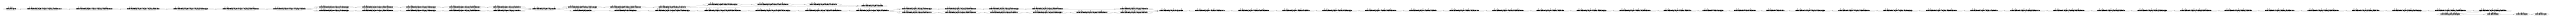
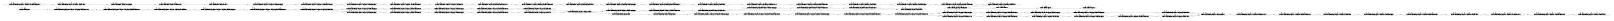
  digraph {
    rankdir=LR
    "root_a_2/tail_a/input_0"
    "root_a_0/backbone_b_5/body_e_10/body_c_17/body_b_28/block_f/conv1x1_0"
    "root_a_0/backbone_b_5/body_e_10/body_c_17/body_b_28/block_f/batch_norm_0"
    "root_a_0/backbone_b_5/body_e_10/body_c_17/body_b_28/block_f/relu_0"
    "root_a_0/backbone_b_5/body_e_10/body_c_17/body_b_28/block_f/conv3x3_0"
    "root_a_0/backbone_b_5/body_e_10/body_c_17/body_b_28/block_f/batch_norm_1"
    "root_a_0/backbone_b_5/body_e_10/body_c_17/body_b_28/block_f/relu_1"
-   "root_a_0/backbone_b_5/body_e_10/body_c_15/block_e/conv3x3_0"
+   "root_a_0/backbone_b_5/body_e_10/body_c_15/block_e/conv3x3_0" [label="root_a_0/backbone_b_5/body_e_10/body_c_15/block_e/batch3x3_0"]
    "root_a_0/backbone_b_5/body_e_10/body_c_16/block_e/conv3x3_0"
    "root_a_0/backbone_b_5/body_e_10/body_c_15/block_e/batch_norm_0"
    "root_a_0/backbone_b_5/body_e_10/body_c_16/block_e/batch_norm_0"
    "root_a_0/backbone_b_5/body_e_10/body_c_15/block_e/conv3x3_1"
    "root_a_0/backbone_b_5/body_e_10/body_c_15/block_e/batch_norm_1"
    "root_a_0/backbone_b_5/body_e_10/body_c_15/block_e/relu_0"
    "root_a_0/backbone_b_5/body_e_10/body_c/concat_0"
    "root_a_0/backbone_b_5/body_e_9/block_c_18/block_b/conv3x3_0"
    "root_a_0/backbone_b_5/body_e/concat_0"
    "root_a_0/backbone_b_5/body_e_10/body_c_16/block_e/conv3x3_1"
    "root_a_0/backbone_b_5/body_e_10/body_c_16/block_e/batch_norm_1"
    n20 [label="root_a_0/backbone_b_5/body_e_10/body_c_16/root_e/relu_0"]
    "root_a_0/backbone_b_5/body_e_9/block_c_18/block_b/batch_norm_0"
    "root_a_0/backbone_b_3/blocksr_a/maxpool2x2_0"
    "root_a_0/backbone_b_5/body_e_9/block_c_18/block_b/relu_0"
    "root_a_0/backbone_b_5/body_e_9/block_c_19/block_b/conv3x3_0"
    "root_a_0/backbone_b_5/body_e_9/block_c/add_0"
    "root_a_0/backbone_b_5/body_e_9/block_c_19/block_b/batch_norm_0"
    "root_a_0/backbone_b_5/body_e_9/block_c_19/block_b/relu_0"
    "root_a_0/backbone_b_6/body_a_12/body_c_24/body_b_29/block_e/conv3x3_0"
    "root_a_0/backbone_b_6/body_a_12/body_c_24/body_b_29/block_e/batch_norm_0"
    "root_a_0/backbone_b_6/body_a_12/body_c_24/body_b_29/block_e/conv3x3_1"
    "root_a_0/backbone_b_6/body_a_12/body_c_24/body_b_29/block_e/batch_norm_1"
    "root_a_0/backbone_b_6/body_a_12/body_c_24/body_b_29/block_e/relu_0"
    "root_a_0/backbone_b_6/body_a_12/body_c_23/block_e/conv3x3_0"
    "root_a_0/backbone_b_6/body_a_12/body_c_22/block_f/conv1x1_0"
    "root_a_0/backbone_b_6/body_a_12/body_c_23/block_e/batch_norm_0"
    "root_a_0/backbone_b_6/body_a_12/body_c_22/block_f/batch_norm_0"
    "root_a_0/backbone_b_6/body_a_12/body_c_23/block_e/conv3x3_1"
    "root_a_0/backbone_b_6/body_a_12/body_c_23/block_e/batch_norm_1"
    "root_a_0/backbone_b_6/body_a_12/body_c_23/block_e/relu_0"
    "root_a_0/backbone_b_6/body_a_12/body_c/concat_0"
    "root_a_0/backbone_b_6/body_a_11/block_a_20/block_f/conv1x1_0"
    "root_a_0/backbone_b_6/body_a_12/body_c_22/block_f/relu_0"
    "root_a_0/backbone_b_6/body_a_12/body_c_22/block_f/conv3x3_0"
    "root_a_0/backbone_b_6/body_a_12/body_c_22/block_f/batch_norm_1"
    "root_a_0/backbone_b_6/body_a_12/body_c_22/block_f/relu_1"
    "root_a_0/backbone_b_6/body_a_11/block_a_20/block_f/batch_norm_0"
    "root_a_0/backbone_b_6/body_a_11/block_a_20/block_f/relu_0"
    "root_a_0/backbone_b_6/body_a_11/block_a_20/block_f/conv3x3_0"
    "root_a_0/backbone_b_6/body_a_11/block_a_20/block_f/batch_norm_1"
    "root_a_0/backbone_b_6/body_a_11/block_a_20/block_f/relu_1"
    "root_a_0/backbone_b_6/body_a_11/block_a_21/block_f/conv1x1_0"
    "root_a_0/backbone_b_6/body_a_11/block_a_21/block_f/batch_norm_0"
    "root_a_0/backbone_b_6/body_a_11/block_a_21/block_f/relu_0"
-   "root_a_0/backbone_b_6/body_a_11/block_a_21/block_f/conv3x3_0"
    "root_a_0/backbone_b_6/body_a_11/block_a_21/block_f/batch_norm_1"
    "root_a_0/backbone_b_6/body_a_11/block_a_21/block_f/relu_1"
    "root_a_0/backbone_b_4/blocksr_b/conv3x3s_0"
    "root_a_0/backbone_b_4/blocksr_b/batch_norm_0"
    "root_a_0/backbone_b_4/blocksr_b/relu_0"
    "root_a_0/backbone_b_7/body_a_14/body_b_27/block_e/conv3x3_0"
    "root_a_0/backbone_b_7/body_a_14/body_b_27/block_e/batch_norm_0"
    "root_a_0/backbone_b_7/body_a_14/body_b_27/block_e/conv3x3_1"
    "root_a_0/backbone_b_7/body_a_14/body_b_27/block_e/batch_norm_1"
    "root_a_0/backbone_b_7/body_a_14/body_b_27/block_e/relu_0"
    "root_a_0/backbone_b_7/body_a_13/block_a_25/block_f/conv1x1_0"
    "root_a_0/backbone_b_7/body_a_13/block_a_25/block_f/batch_norm_0"
    "root_a_0/backbone_b_7/body_a_13/block_a_25/block_f/relu_0"
    "root_a_0/backbone_b_7/body_a_13/block_a_25/block_f/conv3x3_0"
    "root_a_0/backbone_b_7/body_a_13/block_a_25/block_f/batch_norm_1"
    "root_a_0/backbone_b_7/body_a_13/block_a_25/block_f/relu_1"
    "root_a_0/backbone_b_7/body_a_13/block_a_26/block_f/conv1x1_0"
    "root_a_0/backbone_b_7/body_a_13/block_a_26/block_f/batch_norm_0"
    "root_a_0/backbone_b_7/body_a_13/block_a_26/block_f/relu_0"
    "root_a_0/backbone_b_7/body_a_13/block_a_26/block_f/conv3x3_0"
    "root_a_0/backbone_b_7/body_a_13/block_a_26/block_f/batch_norm_1"
    "root_a_0/backbone_b_7/body_a_13/block_a_26/block_f/relu_1"
    "root_a_1/head_a_8/pool_a/globalmaxpool_0"
    "root_a_1/head_a/flatten_0"
    "root_a_1/head_a/logits_0"
    "root_a_1/head_a/output_0"
    "root_a_2/tail_a/input_0" -> "root_a_0/backbone_b_5/body_e_10/body_c_17/body_b_28/block_f/conv1x1_0"
    "root_a_0/backbone_b_5/body_e_10/body_c_17/body_b_28/block_f/conv1x1_0" -> "root_a_0/backbone_b_5/body_e_10/body_c_17/body_b_28/block_f/batch_norm_0"
    "root_a_0/backbone_b_5/body_e_10/body_c_17/body_b_28/block_f/batch_norm_0" -> "root_a_0/backbone_b_5/body_e_10/body_c_17/body_b_28/block_f/relu_0"
    "root_a_0/backbone_b_5/body_e_10/body_c_17/body_b_28/block_f/relu_0" -> "root_a_0/backbone_b_5/body_e_10/body_c_17/body_b_28/block_f/conv3x3_0"
    "root_a_0/backbone_b_5/body_e_10/body_c_17/body_b_28/block_f/conv3x3_0" -> "root_a_0/backbone_b_5/body_e_10/body_c_17/body_b_28/block_f/batch_norm_1"
    "root_a_0/backbone_b_5/body_e_10/body_c_17/body_b_28/block_f/batch_norm_1" -> "root_a_0/backbone_b_5/body_e_10/body_c_17/body_b_28/block_f/relu_1"
    "root_a_0/backbone_b_5/body_e_10/body_c_17/body_b_28/block_f/relu_1" -> "root_a_0/backbone_b_5/body_e_10/body_c_15/block_e/conv3x3_0"
    "root_a_0/backbone_b_5/body_e_10/body_c_17/body_b_28/block_f/relu_1" -> "root_a_0/backbone_b_5/body_e_10/body_c_16/block_e/conv3x3_0"
    "root_a_0/backbone_b_5/body_e_10/body_c_15/block_e/conv3x3_0" -> "root_a_0/backbone_b_5/body_e_10/body_c_15/block_e/batch_norm_0"
    "root_a_0/backbone_b_5/body_e_10/body_c_16/block_e/conv3x3_0" -> "root_a_0/backbone_b_5/body_e_10/body_c_16/block_e/batch_norm_0"
    "root_a_0/backbone_b_5/body_e_10/body_c_15/block_e/batch_norm_0" -> "root_a_0/backbone_b_5/body_e_10/body_c_15/block_e/conv3x3_1"
    "root_a_0/backbone_b_5/body_e_10/body_c_16/block_e/batch_norm_0" -> "root_a_0/backbone_b_5/body_e_10/body_c_16/block_e/conv3x3_1"
    "root_a_0/backbone_b_5/body_e_10/body_c_15/block_e/conv3x3_1" -> "root_a_0/backbone_b_5/body_e_10/body_c_15/block_e/batch_norm_1"
    "root_a_0/backbone_b_5/body_e_10/body_c_15/block_e/batch_norm_1" -> "root_a_0/backbone_b_5/body_e_10/body_c_15/block_e/relu_0"
    "root_a_0/backbone_b_5/body_e_10/body_c_15/block_e/relu_0" -> "root_a_0/backbone_b_5/body_e_10/body_c/concat_0"
    "root_a_0/backbone_b_5/body_e_10/body_c/concat_0" -> "root_a_0/backbone_b_5/body_e_9/block_c_18/block_b/conv3x3_0"
    "root_a_0/backbone_b_5/body_e_10/body_c/concat_0" -> "root_a_0/backbone_b_5/body_e/concat_0"
    "root_a_0/backbone_b_5/body_e_9/block_c_18/block_b/conv3x3_0" -> "root_a_0/backbone_b_5/body_e_9/block_c_18/block_b/batch_norm_0"
    "root_a_0/backbone_b_5/body_e/concat_0" -> "root_a_0/backbone_b_3/blocksr_a/maxpool2x2_0"
    "root_a_0/backbone_b_5/body_e_10/body_c_16/block_e/conv3x3_1" -> "root_a_0/backbone_b_5/body_e_10/body_c_16/block_e/batch_norm_1"
    "root_a_0/backbone_b_5/body_e_10/body_c_16/block_e/batch_norm_1" -> n20
    n20 -> "root_a_0/backbone_b_5/body_e_10/body_c/concat_0"
    "root_a_0/backbone_b_5/body_e_9/block_c_18/block_b/batch_norm_0" -> "root_a_0/backbone_b_5/body_e_9/block_c_18/block_b/relu_0"
    "root_a_0/backbone_b_3/blocksr_a/maxpool2x2_0" -> "root_a_0/backbone_b_6/body_a_12/body_c_24/body_b_29/block_e/conv3x3_0"
    "root_a_0/backbone_b_5/body_e_9/block_c_18/block_b/relu_0" -> "root_a_0/backbone_b_5/body_e_9/block_c_19/block_b/conv3x3_0"
    "root_a_0/backbone_b_5/body_e_9/block_c_18/block_b/relu_0" -> "root_a_0/backbone_b_5/body_e_9/block_c/add_0"
    "root_a_0/backbone_b_5/body_e_9/block_c_19/block_b/conv3x3_0" -> "root_a_0/backbone_b_5/body_e_9/block_c_19/block_b/batch_norm_0"
    "root_a_0/backbone_b_5/body_e_9/block_c_19/block_b/batch_norm_0" -> "root_a_0/backbone_b_5/body_e_9/block_c_19/block_b/relu_0"
    "root_a_0/backbone_b_5/body_e_9/block_c_19/block_b/relu_0" -> "root_a_0/backbone_b_5/body_e_9/block_c/add_0"
    "root_a_0/backbone_b_6/body_a_12/body_c_24/body_b_29/block_e/conv3x3_0" -> "root_a_0/backbone_b_6/body_a_12/body_c_24/body_b_29/block_e/batch_norm_0"
    "root_a_0/backbone_b_6/body_a_12/body_c_24/body_b_29/block_e/batch_norm_0" -> "root_a_0/backbone_b_6/body_a_12/body_c_24/body_b_29/block_e/conv3x3_1"
    "root_a_0/backbone_b_6/body_a_12/body_c_24/body_b_29/block_e/conv3x3_1" -> "root_a_0/backbone_b_6/body_a_12/body_c_24/body_b_29/block_e/batch_norm_1"
    "root_a_0/backbone_b_6/body_a_12/body_c_24/body_b_29/block_e/batch_norm_1" -> "root_a_0/backbone_b_6/body_a_12/body_c_24/body_b_29/block_e/relu_0"
    "root_a_0/backbone_b_6/body_a_12/body_c_24/body_b_29/block_e/relu_0" -> "root_a_0/backbone_b_6/body_a_12/body_c_23/block_e/conv3x3_0"
    "root_a_0/backbone_b_6/body_a_12/body_c_24/body_b_29/block_e/relu_0" -> "root_a_0/backbone_b_6/body_a_12/body_c_22/block_f/conv1x1_0"
    "root_a_0/backbone_b_6/body_a_12/body_c_23/block_e/conv3x3_0" -> "root_a_0/backbone_b_6/body_a_12/body_c_23/block_e/batch_norm_0"
    "root_a_0/backbone_b_6/body_a_12/body_c_22/block_f/conv1x1_0" -> "root_a_0/backbone_b_6/body_a_12/body_c_22/block_f/batch_norm_0"
    "root_a_0/backbone_b_6/body_a_12/body_c_23/block_e/batch_norm_0" -> "root_a_0/backbone_b_6/body_a_12/body_c_23/block_e/conv3x3_1"
    "root_a_0/backbone_b_6/body_a_12/body_c_22/block_f/batch_norm_0" -> "root_a_0/backbone_b_6/body_a_12/body_c_22/block_f/relu_0"
    "root_a_0/backbone_b_6/body_a_12/body_c_23/block_e/conv3x3_1" -> "root_a_0/backbone_b_6/body_a_12/body_c_23/block_e/batch_norm_1"
    "root_a_0/backbone_b_6/body_a_12/body_c_23/block_e/batch_norm_1" -> "root_a_0/backbone_b_6/body_a_12/body_c_23/block_e/relu_0"
    "root_a_0/backbone_b_6/body_a_12/body_c_23/block_e/relu_0" -> "root_a_0/backbone_b_6/body_a_12/body_c/concat_0"
    "root_a_0/backbone_b_6/body_a_12/body_c/concat_0" -> "root_a_0/backbone_b_6/body_a_11/block_a_20/block_f/conv1x1_0"
    "root_a_0/backbone_b_6/body_a_11/block_a_20/block_f/conv1x1_0" -> "root_a_0/backbone_b_6/body_a_11/block_a_20/block_f/batch_norm_0"
    "root_a_0/backbone_b_6/body_a_12/body_c_22/block_f/relu_0" -> "root_a_0/backbone_b_6/body_a_12/body_c_22/block_f/conv3x3_0"
    "root_a_0/backbone_b_6/body_a_12/body_c_22/block_f/conv3x3_0" -> "root_a_0/backbone_b_6/body_a_12/body_c_22/block_f/batch_norm_1"
    "root_a_0/backbone_b_6/body_a_12/body_c_22/block_f/batch_norm_1" -> "root_a_0/backbone_b_6/body_a_12/body_c_22/block_f/relu_1"
    "root_a_0/backbone_b_6/body_a_12/body_c_22/block_f/relu_1" -> "root_a_0/backbone_b_6/body_a_12/body_c/concat_0"
    "root_a_0/backbone_b_6/body_a_11/block_a_20/block_f/batch_norm_0" -> "root_a_0/backbone_b_6/body_a_11/block_a_20/block_f/relu_0"
    "root_a_0/backbone_b_6/body_a_11/block_a_20/block_f/relu_0" -> "root_a_0/backbone_b_6/body_a_11/block_a_20/block_f/conv3x3_0"
    "root_a_0/backbone_b_6/body_a_11/block_a_20/block_f/conv3x3_0" -> "root_a_0/backbone_b_6/body_a_11/block_a_20/block_f/batch_norm_1"
    "root_a_0/backbone_b_6/body_a_11/block_a_20/block_f/batch_norm_1" -> "root_a_0/backbone_b_6/body_a_11/block_a_20/block_f/relu_1"
    "root_a_0/backbone_b_6/body_a_11/block_a_20/block_f/relu_1" -> "root_a_0/backbone_b_6/body_a_11/block_a_21/block_f/conv1x1_0"
    "root_a_0/backbone_b_6/body_a_11/block_a_21/block_f/conv1x1_0" -> "root_a_0/backbone_b_6/body_a_11/block_a_21/block_f/batch_norm_0"
    "root_a_0/backbone_b_6/body_a_11/block_a_21/block_f/batch_norm_0" -> "root_a_0/backbone_b_6/body_a_11/block_a_21/block_f/relu_0"
-   "root_a_0/backbone_b_6/body_a_11/block_a_21/block_f/relu_0" -> "root_a_0/backbone_b_6/body_a_11/block_a_21/block_f/conv3x3_0"
-   "root_a_0/backbone_b_6/body_a_11/block_a_21/block_f/conv3x3_0" -> "root_a_0/backbone_b_6/body_a_11/block_a_21/block_f/batch_norm_1"
    "root_a_0/backbone_b_6/body_a_11/block_a_21/block_f/batch_norm_1" -> "root_a_0/backbone_b_6/body_a_11/block_a_21/block_f/relu_1"
    "root_a_0/backbone_b_6/body_a_11/block_a_21/block_f/relu_1" -> "root_a_0/backbone_b_4/blocksr_b/conv3x3s_0"
    "root_a_0/backbone_b_4/blocksr_b/conv3x3s_0" -> "root_a_0/backbone_b_4/blocksr_b/batch_norm_0"
    "root_a_0/backbone_b_4/blocksr_b/batch_norm_0" -> "root_a_0/backbone_b_4/blocksr_b/relu_0"
    "root_a_0/backbone_b_4/blocksr_b/relu_0" -> "root_a_0/backbone_b_7/body_a_14/body_b_27/block_e/conv3x3_0"
    "root_a_0/backbone_b_7/body_a_14/body_b_27/block_e/conv3x3_0" -> "root_a_0/backbone_b_7/body_a_14/body_b_27/block_e/batch_norm_0"
    "root_a_0/backbone_b_7/body_a_14/body_b_27/block_e/batch_norm_0" -> "root_a_0/backbone_b_7/body_a_14/body_b_27/block_e/conv3x3_1"
    "root_a_0/backbone_b_7/body_a_14/body_b_27/block_e/conv3x3_1" -> "root_a_0/backbone_b_7/body_a_14/body_b_27/block_e/batch_norm_1"
    "root_a_0/backbone_b_7/body_a_14/body_b_27/block_e/batch_norm_1" -> "root_a_0/backbone_b_7/body_a_14/body_b_27/block_e/relu_0"
    "root_a_0/backbone_b_7/body_a_14/body_b_27/block_e/relu_0" -> "root_a_0/backbone_b_7/body_a_13/block_a_25/block_f/conv1x1_0"
    "root_a_0/backbone_b_7/body_a_13/block_a_25/block_f/conv1x1_0" -> "root_a_0/backbone_b_7/body_a_13/block_a_25/block_f/batch_norm_0"
    "root_a_0/backbone_b_7/body_a_13/block_a_25/block_f/batch_norm_0" -> "root_a_0/backbone_b_7/body_a_13/block_a_25/block_f/relu_0"
    "root_a_0/backbone_b_7/body_a_13/block_a_25/block_f/relu_0" -> "root_a_0/backbone_b_7/body_a_13/block_a_25/block_f/conv3x3_0"
    "root_a_0/backbone_b_7/body_a_13/block_a_25/block_f/conv3x3_0" -> "root_a_0/backbone_b_7/body_a_13/block_a_25/block_f/batch_norm_1"
    "root_a_0/backbone_b_7/body_a_13/block_a_25/block_f/batch_norm_1" -> "root_a_0/backbone_b_7/body_a_13/block_a_25/block_f/relu_1"
    "root_a_0/backbone_b_7/body_a_13/block_a_25/block_f/relu_1" -> "root_a_0/backbone_b_7/body_a_13/block_a_26/block_f/conv1x1_0"
    "root_a_0/backbone_b_7/body_a_13/block_a_26/block_f/conv1x1_0" -> "root_a_0/backbone_b_7/body_a_13/block_a_26/block_f/batch_norm_0"
    "root_a_0/backbone_b_7/body_a_13/block_a_26/block_f/batch_norm_0" -> "root_a_0/backbone_b_7/body_a_13/block_a_26/block_f/relu_0"
    "root_a_0/backbone_b_7/body_a_13/block_a_26/block_f/relu_0" -> "root_a_0/backbone_b_7/body_a_13/block_a_26/block_f/conv3x3_0"
    "root_a_0/backbone_b_7/body_a_13/block_a_26/block_f/conv3x3_0" -> "root_a_0/backbone_b_7/body_a_13/block_a_26/block_f/batch_norm_1"
    "root_a_0/backbone_b_7/body_a_13/block_a_26/block_f/batch_norm_1" -> "root_a_0/backbone_b_7/body_a_13/block_a_26/block_f/relu_1"
    "root_a_1/head_a_8/pool_a/globalmaxpool_0" -> "root_a_0/backbone_b_7/body_a_13/block_a_26/block_f/relu_1"
    "root_a_1/head_a_8/pool_a/globalmaxpool_0" -> "root_a_1/head_a/flatten_0"
    "root_a_1/head_a/flatten_0" -> "root_a_1/head_a/logits_0"
    "root_a_1/head_a/logits_0" -> "root_a_1/head_a/output_0"
  }
